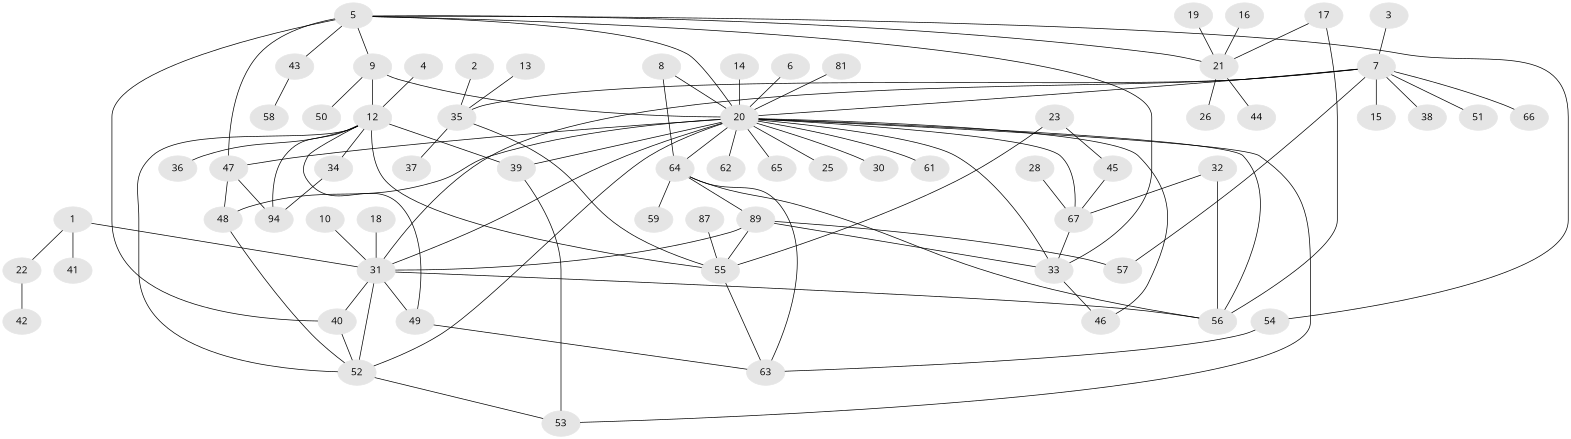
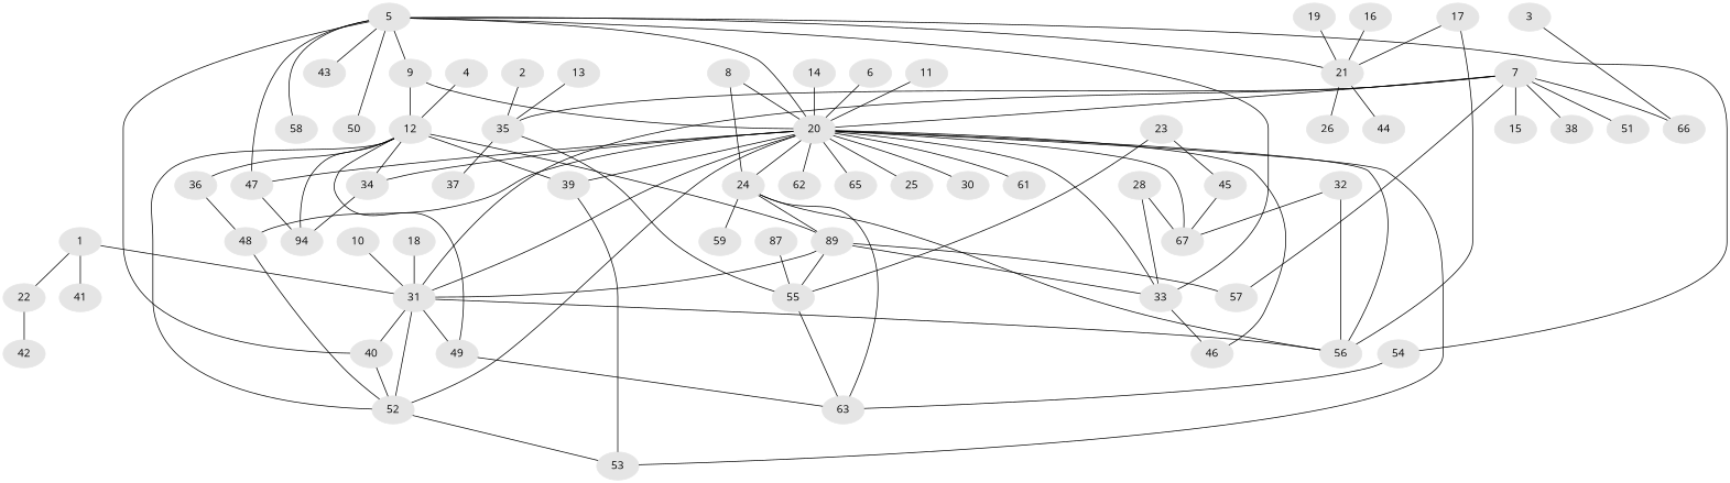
  graph {
    fontname="Open Sans"
    node [color=gray90 fontname="Open Sans" style=filled]
    edge [fontname="Open Sans" weight=1.0]
    1
    22
    31
    41
    42
    40
    49
    52
    56
    2
    35
    55
    37
    3
    7
    20
    15
    38
    51
    57
    66
    4
    12
    34
    36
    39
    n27 [label=94]
    5
    9
    21
    33
    43
    47
    50
    54
    58
-   24 [label=64]
+   24
    25
    30
    46
    48
    53
    61
    62
    65
    67
    26
    44
    63
    6
    8
    n52 [label=89]
    59
    10
-   11 [label=81]
+   11
    13
    14
    16
    17
    18
    19
    23
    45
    n64 [label=87]
    28
    32
    1 -- 22
    1 -- 31
    1 -- 41
    22 -- 42
    31 -- 40
    31 -- 49
    31 -- 52
    31 -- 56
    40 -- 52
    49 -- 63
    52 -- 53
    2 -- 35
    35 -- 55
    35 -- 37
    55 -- 63
-   3 -- 7
+   3 -- 66
    7 -- 31
    7 -- 35
    7 -- 20
    7 -- 15
    7 -- 38
    7 -- 51
    7 -- 57
    7 -- 66
    20 -- 31
    20 -- 52
    20 -- 56
+   20 -- 34
    20 -- 39
    20 -- 33
    20 -- 47
    20 -- 24
    20 -- 25
    20 -- 30
    20 -- 46
    20 -- 48
    20 -- 53
    20 -- 61
    20 -- 62
    20 -- 65
    20 -- 67
    4 -- 12
    12 -- 49
    12 -- 52
-   12 -- 55
+   12 -- n52
    12 -- 34
    12 -- 36
    12 -- 39
    12 -- n27
    34 -- n27
-   47 -- 48
+   36 -- 48
    39 -- 53
    5 -- 40
    5 -- 20
    5 -- 9
    5 -- 21
    5 -- 33
    5 -- 43
    5 -- 47
-   9 -- 50
+   5 -- 50
    5 -- 54
-   43 -- 58
+   5 -- 58
    9 -- 20 [weight=2.0]
    9 -- 12
    21 -- 26
    21 -- 44
    33 -- 46
    47 -- n27
    54 -- 63
    24 -- 56
    24 -- 63
    24 -- n52
    24 -- 59
    48 -- 52
    6 -- 20
    8 -- 20
    8 -- 24
    n52 -- 31
    n52 -- 55
    n52 -- 57
    n52 -- 33
    10 -- 31
    11 -- 20
    13 -- 35
    14 -- 20
    16 -- 21
    17 -- 56
    17 -- 21
    18 -- 31
    19 -- 21
    23 -- 55
    23 -- 45
    45 -- 67
    n64 -- 55
-   67 -- 33
+   28 -- 33
    28 -- 67
    32 -- 56
    32 -- 67
  }
